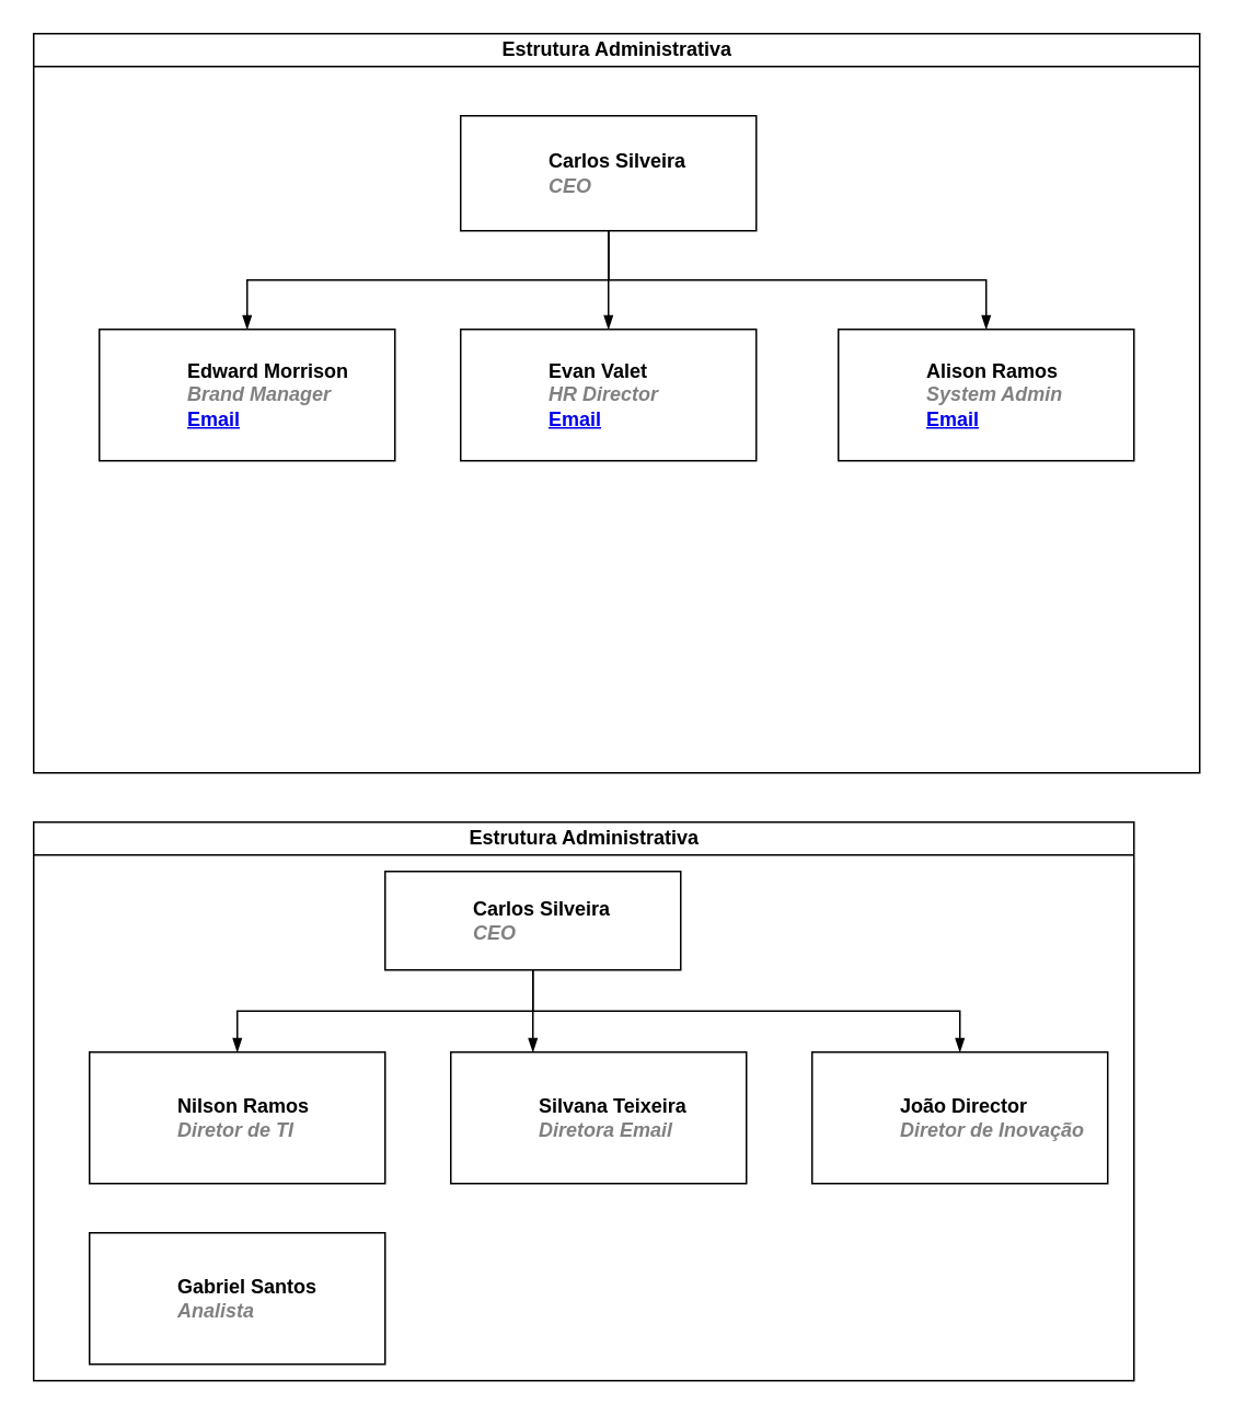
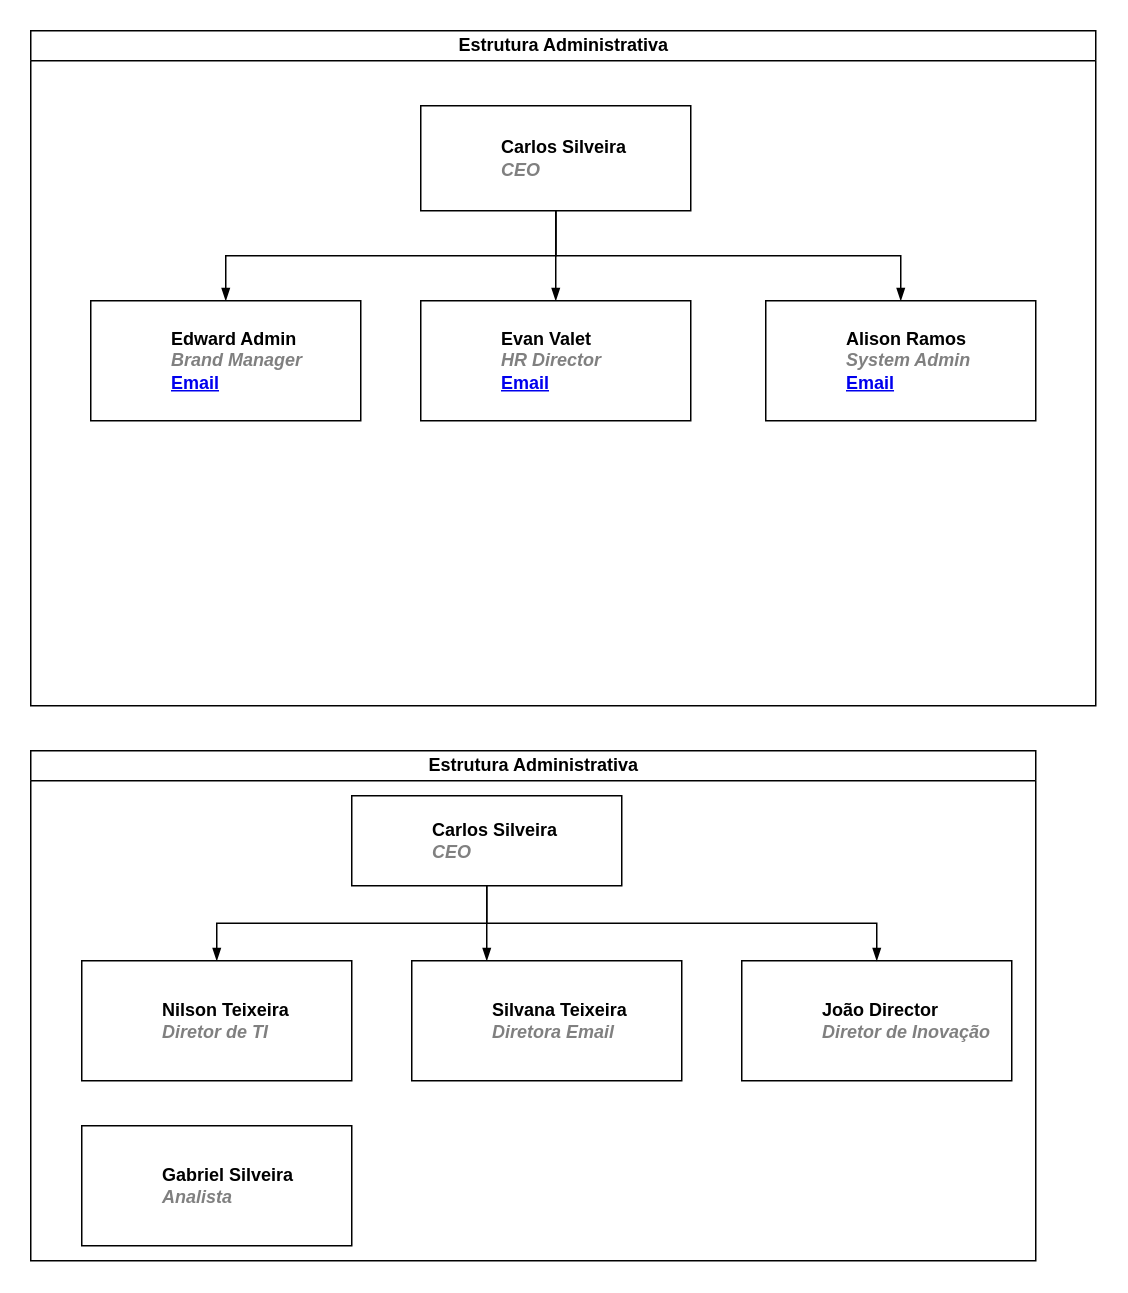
  <mxCell id="0" />
  <mxCell id="1" parent="0" />
  <mxCell id="2" value="Estrutura Administrativa" style="swimlane;html=1;startSize=20;horizontal=1;containerType=tree;glass=0;" parent="1" vertex="1"><mxGeometry x="20" y="20" width="710" height="450" as="geometry" /></mxCell>
  <mxCell id="3" value="Carlos Silveira&lt;br&gt;&lt;i style=&quot;color: gray&quot;&gt;CEO&lt;/i&gt;&lt;br&gt;" style="label;image=https://cdn3.iconfinder.com/data/icons/user-avatars-1/512/users-3-128.png;whiteSpace=wrap;html=1;rounded=0;glass=0;treeMoving=1;treeFolding=1;" parent="2" vertex="1"><mxGeometry x="260" y="50" width="180" height="70" as="geometry" /></mxCell>
  <mxCell id="4" value="" style="endArrow=blockThin;endFill=1;fontSize=11;edgeStyle=elbowEdgeStyle;elbow=vertical;rounded=0;" parent="2" source="3" target="5" edge="1"><mxGeometry relative="1" as="geometry" /></mxCell>
- <mxCell id="5" value="Edward Morrison&lt;br&gt;&lt;i style=&quot;color: gray&quot;&gt;Brand Manager&lt;/i&gt;&lt;br&gt;&lt;a href=&quot;mailto:me@example.com&quot;&gt;Email&lt;/a&gt;" style="label;image=https://cdn3.iconfinder.com/data/icons/user-avatars-1/512/users-10-3-128.png;whiteSpace=wrap;html=1;rounded=0;glass=0;treeFolding=1;treeMoving=1;" parent="2" vertex="1"><mxGeometry x="40" y="180" width="180" height="80" as="geometry" /></mxCell>
+ <mxCell id="5" value="Edward Admin&lt;br&gt;&lt;i style=&quot;color: gray&quot;&gt;Brand Manager&lt;/i&gt;&lt;br&gt;&lt;a href=&quot;mailto:me@example.com&quot;&gt;Email&lt;/a&gt;" style="label;image=https://cdn3.iconfinder.com/data/icons/user-avatars-1/512/users-10-3-128.png;whiteSpace=wrap;html=1;rounded=0;glass=0;treeFolding=1;treeMoving=1;" parent="2" vertex="1"><mxGeometry x="40" y="180" width="180" height="80" as="geometry" /></mxCell>
  <mxCell id="6" value="" style="endArrow=blockThin;endFill=1;fontSize=11;edgeStyle=elbowEdgeStyle;elbow=vertical;rounded=0;" parent="2" source="3" target="7" edge="1"><mxGeometry relative="1" as="geometry" /></mxCell>
  <mxCell id="7" value="Evan Valet&lt;br&gt;&lt;i style=&quot;color: gray&quot;&gt;HR Director&lt;/i&gt;&lt;br&gt;&lt;a href=&quot;mailto:me@example.com&quot;&gt;Email&lt;/a&gt;" style="label;image=https://cdn3.iconfinder.com/data/icons/user-avatars-1/512/users-9-2-128.png;whiteSpace=wrap;html=1;rounded=0;glass=0;treeFolding=1;treeMoving=1;" parent="2" vertex="1"><mxGeometry x="260" y="180" width="180" height="80" as="geometry" /></mxCell>
  <mxCell id="8" value="" style="endArrow=blockThin;endFill=1;fontSize=11;edgeStyle=elbowEdgeStyle;elbow=vertical;rounded=0;" parent="2" source="3" target="9" edge="1"><mxGeometry relative="1" as="geometry" /></mxCell>
  <mxCell id="9" value="Alison Ramos&lt;br&gt;&lt;i style=&quot;color: gray&quot;&gt;System Admin&lt;/i&gt;&lt;br&gt;&lt;a href=&quot;mailto:me@example.com&quot;&gt;Email&lt;/a&gt;" style="label;image=https://cdn3.iconfinder.com/data/icons/user-avatars-1/512/users-2-128.png;whiteSpace=wrap;html=1;rounded=0;glass=0;" parent="2" vertex="1"><mxGeometry x="490" y="180" width="180" height="80" as="geometry" /></mxCell>
  <mxCell id="10" value="Estrutura Administrativa" style="swimlane;html=1;startSize=20;horizontal=1;containerType=tree;glass=0;" vertex="1" parent="1"><mxGeometry x="20" y="500" width="670" height="340" as="geometry" /></mxCell>
  <mxCell id="11" value="Carlos Silveira&lt;br&gt;&lt;i style=&quot;color: gray&quot;&gt;CEO&lt;/i&gt;&lt;br&gt;" style="label;image=https://cdn3.iconfinder.com/data/icons/user-avatars-1/512/users-9-2-128.png;whiteSpace=wrap;html=1;rounded=0;glass=0;treeMoving=1;treeFolding=1;direction=east;" vertex="1" parent="10"><mxGeometry x="214" y="30" width="180" height="60" as="geometry" /></mxCell>
  <mxCell id="12" value="" style="endArrow=blockThin;endFill=1;fontSize=11;edgeStyle=elbowEdgeStyle;elbow=vertical;rounded=0;" edge="1" parent="10" source="11" target="13"><mxGeometry relative="1" as="geometry"><Array as="points"><mxPoint x="304" y="115" /></Array></mxGeometry></mxCell>
- <mxCell id="13" value="&lt;span id=&quot;docs-internal-guid-93a6dfc5-7fff-ca33-a34c-662f9919d568&quot;&gt;Nilson Ramos&lt;/span&gt;&lt;br&gt;&lt;i style=&quot;color: gray&quot;&gt;Diretor de TI&lt;/i&gt;&lt;br&gt;&lt;a href=&quot;mailto:me@example.com&quot;&gt;&lt;/a&gt;" style="label;image=https://cdn3.iconfinder.com/data/icons/user-avatars-1/512/users-10-3-128.png;whiteSpace=wrap;html=1;rounded=0;glass=0;treeFolding=1;treeMoving=1;" vertex="1" parent="10"><mxGeometry x="34" y="140" width="180" height="80" as="geometry" /></mxCell>
+ <mxCell id="13" value="&lt;span id=&quot;docs-internal-guid-93a6dfc5-7fff-ca33-a34c-662f9919d568&quot;&gt;Nilson Teixeira&lt;/span&gt;&lt;br&gt;&lt;i style=&quot;color: gray&quot;&gt;Diretor de TI&lt;/i&gt;&lt;br&gt;&lt;a href=&quot;mailto:me@example.com&quot;&gt;&lt;/a&gt;" style="label;image=https://cdn3.iconfinder.com/data/icons/user-avatars-1/512/users-10-3-128.png;whiteSpace=wrap;html=1;rounded=0;glass=0;treeFolding=1;treeMoving=1;" vertex="1" parent="10"><mxGeometry x="34" y="140" width="180" height="80" as="geometry" /></mxCell>
  <mxCell id="14" value="" style="endArrow=blockThin;endFill=1;fontSize=11;edgeStyle=elbowEdgeStyle;elbow=vertical;rounded=0;" edge="1" parent="10" source="11" target="15"><mxGeometry relative="1" as="geometry"><Array as="points"><mxPoint x="304" y="112" /></Array></mxGeometry></mxCell>
  <mxCell id="15" value="&lt;span id=&quot;docs-internal-guid-93a6dfc5-7fff-ca33-a34c-662f9919d568&quot;&gt;Silvana Teixeira&lt;/span&gt;&lt;br&gt;&lt;i style=&quot;color: gray&quot;&gt;Diretora Email&lt;/i&gt;&lt;br&gt;&lt;a href=&quot;mailto:me@example.com&quot;&gt;&lt;/a&gt;" style="label;image=https://cdn3.iconfinder.com/data/icons/user-avatars-1/512/users-3-128.png;whiteSpace=wrap;html=1;rounded=0;glass=0;treeFolding=1;treeMoving=1;" vertex="1" parent="10"><mxGeometry x="254" y="140" width="180" height="80" as="geometry" /></mxCell>
- <mxCell id="16" value="&lt;span id=&quot;docs-internal-guid-93a6dfc5-7fff-ca33-a34c-662f9919d568&quot;&gt;Gabriel Santos&lt;/span&gt;&lt;br&gt;&lt;i style=&quot;color: gray&quot;&gt;Analista&lt;/i&gt;&lt;br&gt;&lt;a href=&quot;mailto:me@example.com&quot;&gt;&lt;/a&gt;" style="label;image=https://cdn3.iconfinder.com/data/icons/user-avatars-1/512/users-2-128.png;whiteSpace=wrap;html=1;rounded=0;glass=0;" vertex="1" parent="10"><mxGeometry x="34" y="250" width="180" height="80" as="geometry" /></mxCell>
+ <mxCell id="16" value="&lt;span id=&quot;docs-internal-guid-93a6dfc5-7fff-ca33-a34c-662f9919d568&quot;&gt;Gabriel Silveira&lt;/span&gt;&lt;br&gt;&lt;i style=&quot;color: gray&quot;&gt;Analista&lt;/i&gt;&lt;br&gt;&lt;a href=&quot;mailto:me@example.com&quot;&gt;&lt;/a&gt;" style="label;image=https://cdn3.iconfinder.com/data/icons/user-avatars-1/512/users-2-128.png;whiteSpace=wrap;html=1;rounded=0;glass=0;" vertex="1" parent="10"><mxGeometry x="34" y="250" width="180" height="80" as="geometry" /></mxCell>
  <mxCell id="17" value="&lt;span id=&quot;docs-internal-guid-93a6dfc5-7fff-ca33-a34c-662f9919d568&quot;&gt;João Director&lt;/span&gt;&lt;br&gt;&lt;i style=&quot;color: gray&quot;&gt;Diretor de Inovação&lt;/i&gt;&lt;br&gt;&lt;a href=&quot;mailto:me@example.com&quot;&gt;&lt;/a&gt;" style="label;image=https://cdn3.iconfinder.com/data/icons/user-avatars-1/512/users-11-2-512.png;whiteSpace=wrap;html=1;rounded=0;glass=0;treeFolding=1;treeMoving=1;" vertex="1" parent="10"><mxGeometry x="474" y="140" width="180" height="80" as="geometry" /></mxCell>
  <mxCell id="18" value="" style="endArrow=blockThin;endFill=1;fontSize=11;edgeStyle=elbowEdgeStyle;elbow=vertical;rounded=0;entryX=0.5;entryY=0;entryDx=0;entryDy=0;" edge="1" parent="10" target="17"><mxGeometry relative="1" as="geometry"><mxPoint x="304" y="115" as="sourcePoint" /><mxPoint x="454" y="165" as="targetPoint" /><Array as="points"><mxPoint x="324" y="115" /><mxPoint x="504" y="115" /><mxPoint x="414" y="115" /><mxPoint x="534" y="105" /><mxPoint x="453.66" y="110.16" /></Array></mxGeometry></mxCell>
